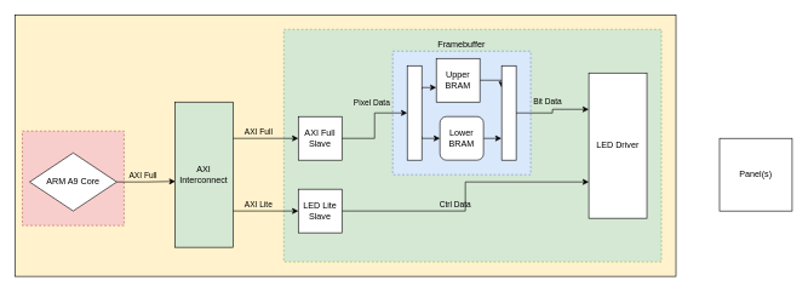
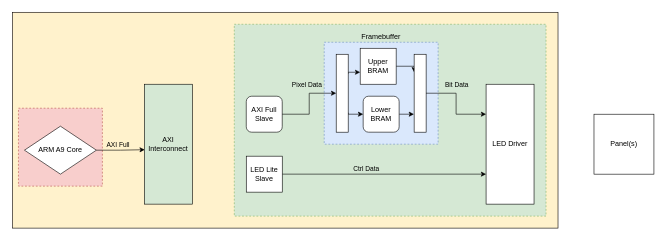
  <mxCell id="0" />
  <mxCell id="1" parent="0" />
  <mxCell id="2" value="" style="rounded=0;whiteSpace=wrap;html=1;fillColor=#fff2cc;strokeColor=#050000;" parent="1" vertex="1"><mxGeometry x="20" y="20" width="910" height="360" as="geometry" /></mxCell>
  <mxCell id="3" value="" style="rounded=0;whiteSpace=wrap;html=1;fillColor=#f8cecc;strokeColor=#b85450;dashed=1;" parent="1" vertex="1"><mxGeometry x="30" y="180" width="140" height="130" as="geometry" /></mxCell>
  <mxCell id="4" value="" style="rounded=0;whiteSpace=wrap;html=1;fillColor=#d5e8d4;strokeColor=#82b366;dashed=1;" parent="1" vertex="1"><mxGeometry x="390" y="40" width="520" height="320" as="geometry" /></mxCell>
  <mxCell id="5" style="edgeStyle=orthogonalEdgeStyle;rounded=0;orthogonalLoop=1;jettySize=auto;html=1;entryX=0.008;entryY=0.546;entryDx=0;entryDy=0;entryPerimeter=0;" parent="1" source="7" target="12" edge="1"><mxGeometry relative="1" as="geometry" /></mxCell>
  <mxCell id="6" value="AXI Full" style="edgeLabel;html=1;align=center;verticalAlign=middle;resizable=0;points=[];labelBackgroundColor=none;" parent="5" vertex="1" connectable="0"><mxGeometry x="-0.14" y="2" relative="1" as="geometry"><mxPoint y="-8" as="offset" /></mxGeometry></mxCell>
  <mxCell id="7" value="ARM A9 Core" style="rhombus;whiteSpace=wrap;html=1;" parent="1" vertex="1"><mxGeometry x="40" y="210" width="120" height="80" as="geometry" /></mxCell>
- <mxCell id="8" style="edgeStyle=orthogonalEdgeStyle;rounded=0;orthogonalLoop=1;jettySize=auto;html=1;exitX=1;exitY=0.25;exitDx=0;exitDy=0;entryX=0;entryY=0.5;entryDx=0;entryDy=0;" parent="1" source="12" target="16" edge="1"><mxGeometry relative="1" as="geometry" /></mxCell>
- <mxCell id="9" value="AXI Full" style="edgeLabel;html=1;align=center;verticalAlign=middle;resizable=0;points=[];labelBackgroundColor=none;" parent="8" vertex="1" connectable="0"><mxGeometry x="0.119" y="-1" relative="1" as="geometry"><mxPoint x="-16" y="-11" as="offset" /></mxGeometry></mxCell>
- <mxCell id="10" style="edgeStyle=orthogonalEdgeStyle;rounded=0;orthogonalLoop=1;jettySize=auto;html=1;exitX=1;exitY=0.75;exitDx=0;exitDy=0;entryX=0;entryY=0.5;entryDx=0;entryDy=0;" parent="1" source="12" target="15" edge="1"><mxGeometry relative="1" as="geometry" /></mxCell>
- <mxCell id="11" value="AXI Lite" style="edgeLabel;html=1;align=center;verticalAlign=middle;resizable=0;points=[];labelBackgroundColor=none;" parent="10" vertex="1" connectable="0"><mxGeometry x="0.244" y="2" relative="1" as="geometry"><mxPoint x="-22" y="-8" as="offset" /></mxGeometry></mxCell>
  <mxCell id="12" value="AXI Interconnect" style="rounded=0;whiteSpace=wrap;html=1;fillColor=#d5e8d4;" parent="1" vertex="1"><mxGeometry x="240" y="140" width="80" height="200" as="geometry" /></mxCell>
  <mxCell id="13" style="edgeStyle=orthogonalEdgeStyle;rounded=0;orthogonalLoop=1;jettySize=auto;html=1;entryX=0;entryY=0.75;entryDx=0;entryDy=0;" parent="1" source="15" target="17" edge="1"><mxGeometry relative="1" as="geometry" /></mxCell>
  <mxCell id="14" value="Ctrl Data" style="edgeLabel;html=1;align=center;verticalAlign=middle;resizable=0;points=[];labelBackgroundColor=none;" parent="13" vertex="1" connectable="0"><mxGeometry x="-0.184" relative="1" as="geometry"><mxPoint y="-10" as="offset" /></mxGeometry></mxCell>
  <mxCell id="15" value="LED Lite Slave" style="rounded=0;whiteSpace=wrap;html=1;" parent="1" vertex="1"><mxGeometry x="410" y="260" width="60" height="60" as="geometry" /></mxCell>
- <mxCell id="16" value="AXI Full Slave" style="rounded=0;whiteSpace=wrap;html=1;" parent="1" vertex="1"><mxGeometry x="410" y="160" width="60" height="60" as="geometry" /></mxCell>
- <mxCell id="17" value="LED Driver" style="rounded=0;whiteSpace=wrap;html=1;" parent="1" vertex="1"><mxGeometry x="810" y="100" width="80" height="200" as="geometry" /></mxCell>
+ <mxCell id="16" value="AXI Full Slave" style="whiteSpace=wrap;html=1;rounded=1;" parent="1" vertex="1"><mxGeometry x="410" y="160" width="60" height="60" as="geometry" /></mxCell>
+ <mxCell id="17" value="LED Driver" style="rounded=0;whiteSpace=wrap;html=1;" parent="1" vertex="1"><mxGeometry x="810" y="140" width="80" height="200" as="geometry" /></mxCell>
  <mxCell id="18" value="Panel(s)" style="rounded=0;whiteSpace=wrap;html=1;" parent="1" vertex="1"><mxGeometry x="990" y="190" width="100" height="100" as="geometry" /></mxCell>
  <mxCell id="19" value="" style="group" parent="1" vertex="1" connectable="0"><mxGeometry x="540" y="70" width="190" height="170" as="geometry" /></mxCell>
  <mxCell id="20" value="Framebuffer" style="rounded=0;whiteSpace=wrap;html=1;fillColor=#dae8fc;strokeColor=#6c8ebf;dashed=1;spacingTop=0;labelPosition=center;verticalLabelPosition=top;align=center;verticalAlign=bottom;" parent="19" vertex="1"><mxGeometry width="190" height="170" as="geometry" /></mxCell>
  <mxCell id="21" style="edgeStyle=orthogonalEdgeStyle;rounded=0;orthogonalLoop=1;jettySize=auto;html=1;exitX=1;exitY=0.5;exitDx=0;exitDy=0;entryX=-0.003;entryY=0.231;entryDx=0;entryDy=0;entryPerimeter=0;" parent="19" source="22" target="28" edge="1"><mxGeometry relative="1" as="geometry"><Array as="points" /></mxGeometry></mxCell>
  <mxCell id="22" value="Upper BRAM" style="rounded=0;whiteSpace=wrap;html=1;" parent="19" vertex="1"><mxGeometry x="60" y="10" width="60" height="60" as="geometry" /></mxCell>
  <mxCell id="23" style="edgeStyle=orthogonalEdgeStyle;rounded=0;orthogonalLoop=1;jettySize=auto;html=1;exitX=1;exitY=0.5;exitDx=0;exitDy=0;entryX=-0.014;entryY=0.772;entryDx=0;entryDy=0;entryPerimeter=0;" parent="19" source="24" target="28" edge="1"><mxGeometry relative="1" as="geometry" /></mxCell>
  <mxCell id="24" value="Lower BRAM" style="whiteSpace=wrap;html=1;rounded=1;" parent="19" vertex="1"><mxGeometry x="65" y="90" width="60" height="60" as="geometry" /></mxCell>
  <mxCell id="25" style="edgeStyle=orthogonalEdgeStyle;rounded=0;orthogonalLoop=1;jettySize=auto;html=1;exitX=1;exitY=0.25;exitDx=0;exitDy=0;" parent="19" source="27" target="22" edge="1"><mxGeometry relative="1" as="geometry"><Array as="points"><mxPoint x="40" y="50" /></Array></mxGeometry></mxCell>
  <mxCell id="26" style="edgeStyle=orthogonalEdgeStyle;rounded=0;orthogonalLoop=1;jettySize=auto;html=1;exitX=1;exitY=0.75;exitDx=0;exitDy=0;entryX=0;entryY=0.5;entryDx=0;entryDy=0;" parent="19" source="27" target="24" edge="1"><mxGeometry relative="1" as="geometry"><Array as="points"><mxPoint x="40" y="120" /></Array></mxGeometry></mxCell>
  <mxCell id="27" value="" style="rounded=0;whiteSpace=wrap;html=1;" parent="19" vertex="1"><mxGeometry x="20" y="20" width="20" height="130" as="geometry" /></mxCell>
  <mxCell id="28" value="" style="rounded=0;whiteSpace=wrap;html=1;" parent="19" vertex="1"><mxGeometry x="150" y="20" width="20" height="130" as="geometry" /></mxCell>
  <mxCell id="29" style="edgeStyle=orthogonalEdgeStyle;rounded=0;orthogonalLoop=1;jettySize=auto;html=1;entryX=0;entryY=0.25;entryDx=0;entryDy=0;exitX=1;exitY=0.5;exitDx=0;exitDy=0;" parent="1" source="28" target="17" edge="1"><mxGeometry relative="1" as="geometry" /></mxCell>
  <mxCell id="30" value="Bit Data" style="edgeLabel;html=1;align=center;verticalAlign=middle;resizable=0;points=[];fontColor=default;labelBackgroundColor=none;" parent="29" vertex="1" connectable="0"><mxGeometry x="-0.213" y="-1" relative="1" as="geometry"><mxPoint x="1" y="-18" as="offset" /></mxGeometry></mxCell>
  <mxCell id="31" style="edgeStyle=orthogonalEdgeStyle;rounded=0;orthogonalLoop=1;jettySize=auto;html=1;exitX=1;exitY=0.5;exitDx=0;exitDy=0;entryX=0;entryY=0.5;entryDx=0;entryDy=0;" parent="1" source="16" target="27" edge="1"><mxGeometry relative="1" as="geometry" /></mxCell>
  <mxCell id="32" value="Pixel Data" style="edgeLabel;html=1;align=center;verticalAlign=middle;resizable=0;points=[];labelBackgroundColor=none;" parent="31" vertex="1" connectable="0"><mxGeometry x="-0.101" y="-1" relative="1" as="geometry"><mxPoint x="-6" y="-39" as="offset" /></mxGeometry></mxCell>
